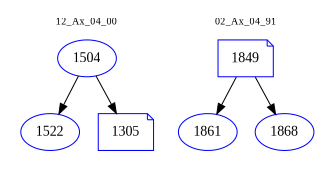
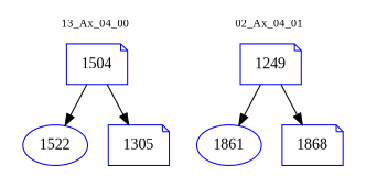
  digraph {
    fontname="Liberation Serif"
    node [color=blue fontname="Liberation Serif" shape=ellipse]
    edge [color=black fontname="Liberation Serif"]
-   n1 [label=1504]
+   n1 [label=1504 shape=note]
    n2 [label=1522]
    n3 [label=1305 shape=note]
-   n4 [label=1849 shape=note]
+   n4 [label=1249 shape=note]
    n5 [label=1861]
-   n6 [label=1868]
+   n6 [label=1868 shape=note]
    subgraph cluster_1 {
      color=white
      fontsize=10
-     label="12_Ax_04_00"
+     label="13_Ax_04_00"
      n1
      n2
      n3
    }
    subgraph cluster_2 {
      color=white
      fontsize=10
-     label="02_Ax_04_91"
+     label="02_Ax_04_01"
      n4
      n5
      n6
    }
    n1 -> n2
    n1 -> n3
    n4 -> n5
    n4 -> n6
  }
